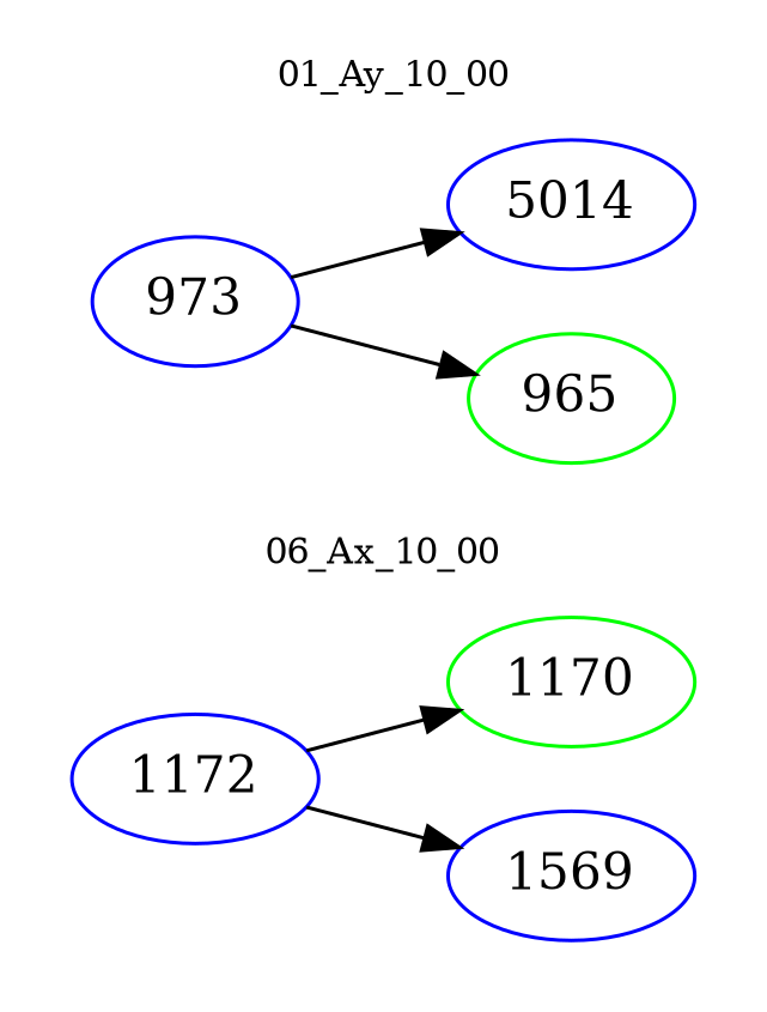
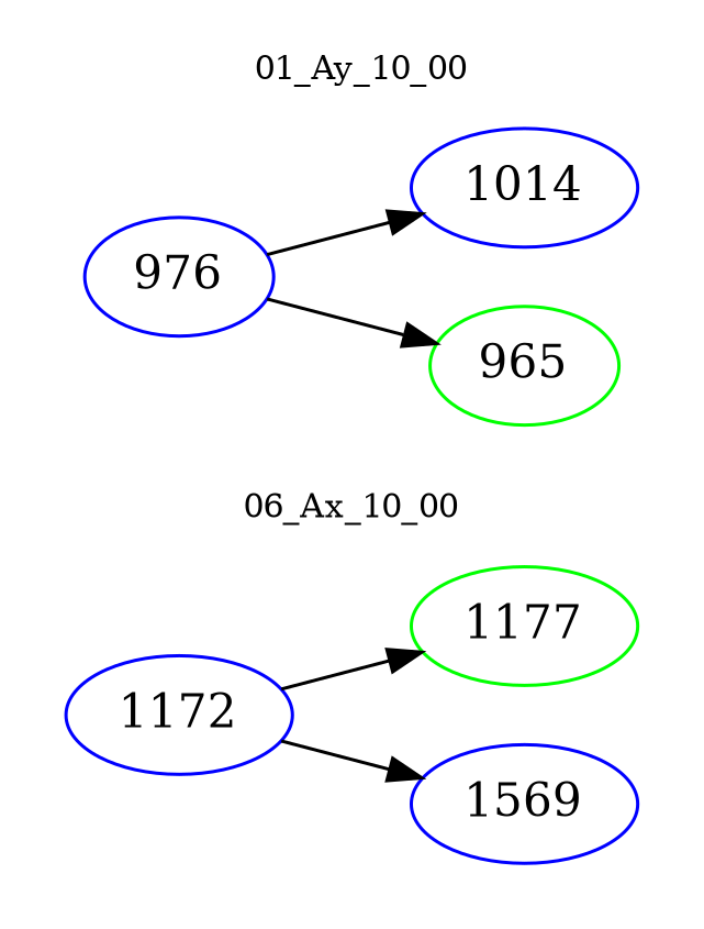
  digraph {
    rankdir=LR
    node [color=blue]
    edge [color=black]
    n1 [label=1172]
    n2 [label=1569]
-   n3 [color=green label=1170]
-   n4 [label=973]
+   n3 [color=green label=1177]
+   n4 [label=976]
    n5 [color=green label=965]
-   n6 [label=5014]
+   n6 [label=1014]
    subgraph cluster_1 {
      color=white
      fontsize=10
      label="06_Ax_10_00"
      n1
      n2
      n3
    }
    subgraph cluster_2 {
      color=white
      fontsize=10
      label="01_Ay_10_00"
      n4
      n5
      n6
    }
    n1 -> n2
    n1 -> n3
    n4 -> n5
    n4 -> n6
  }
